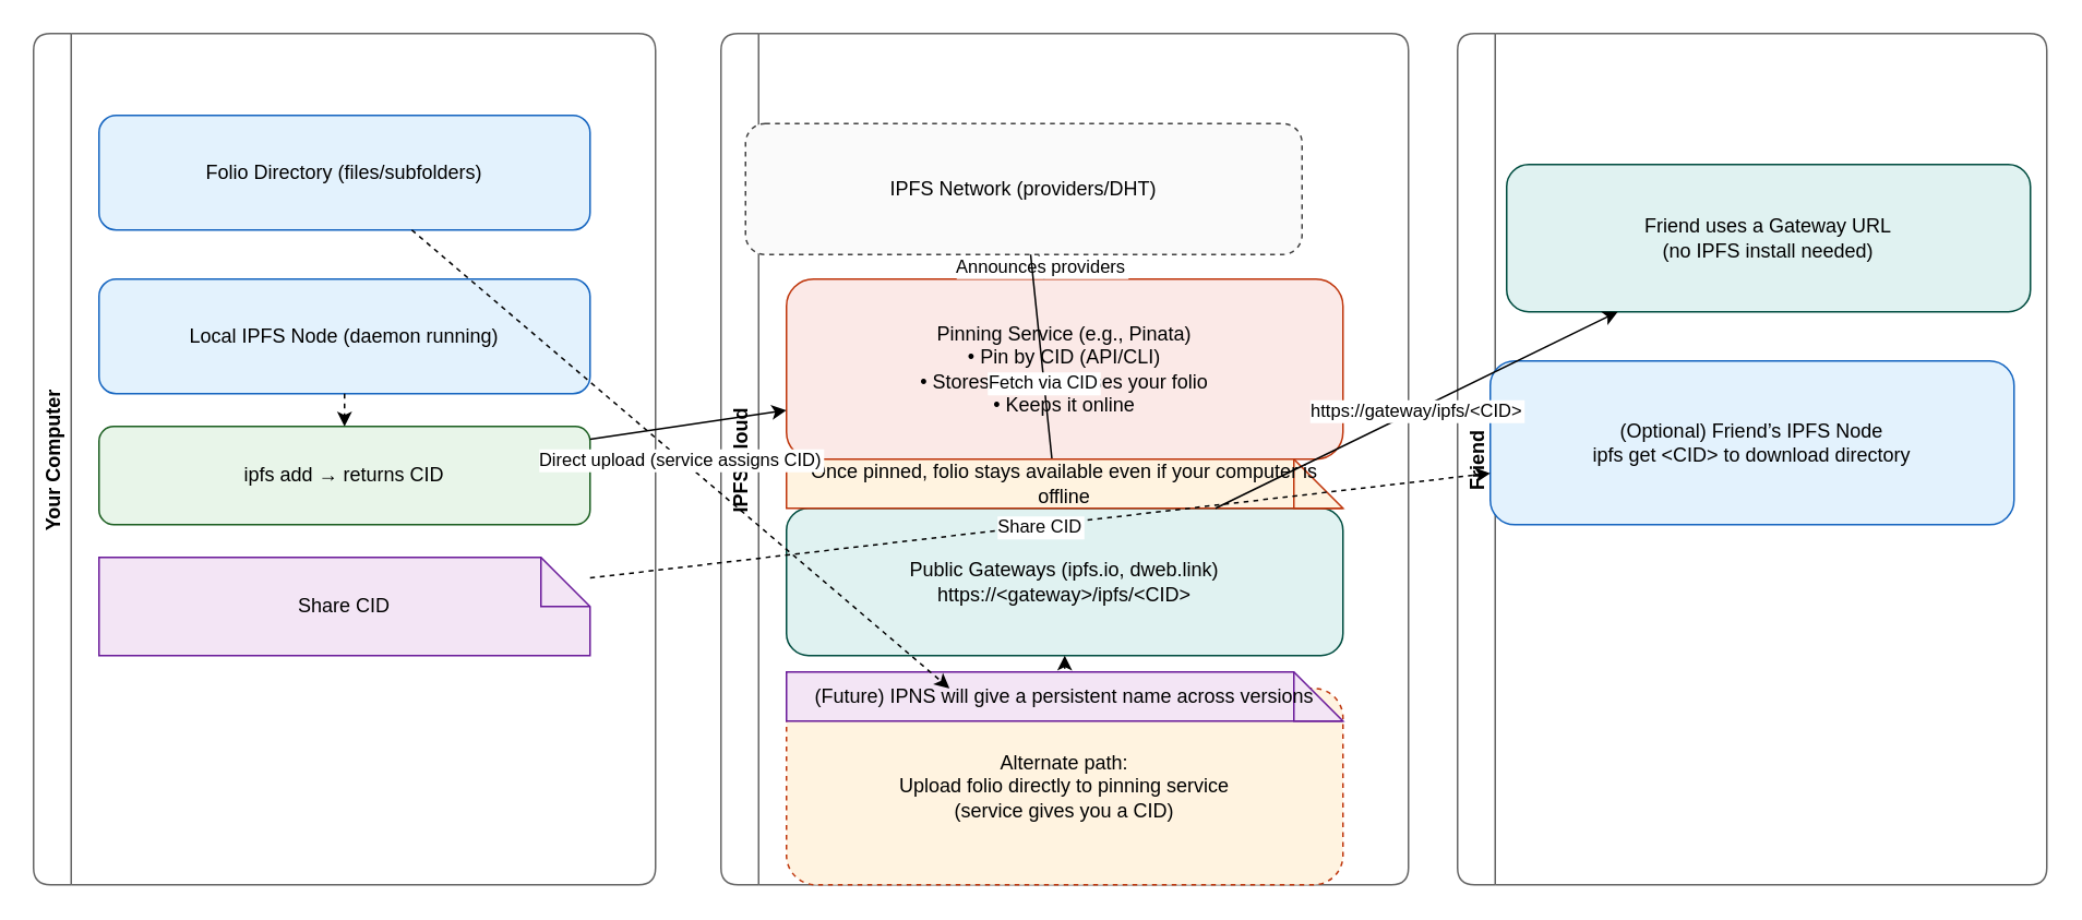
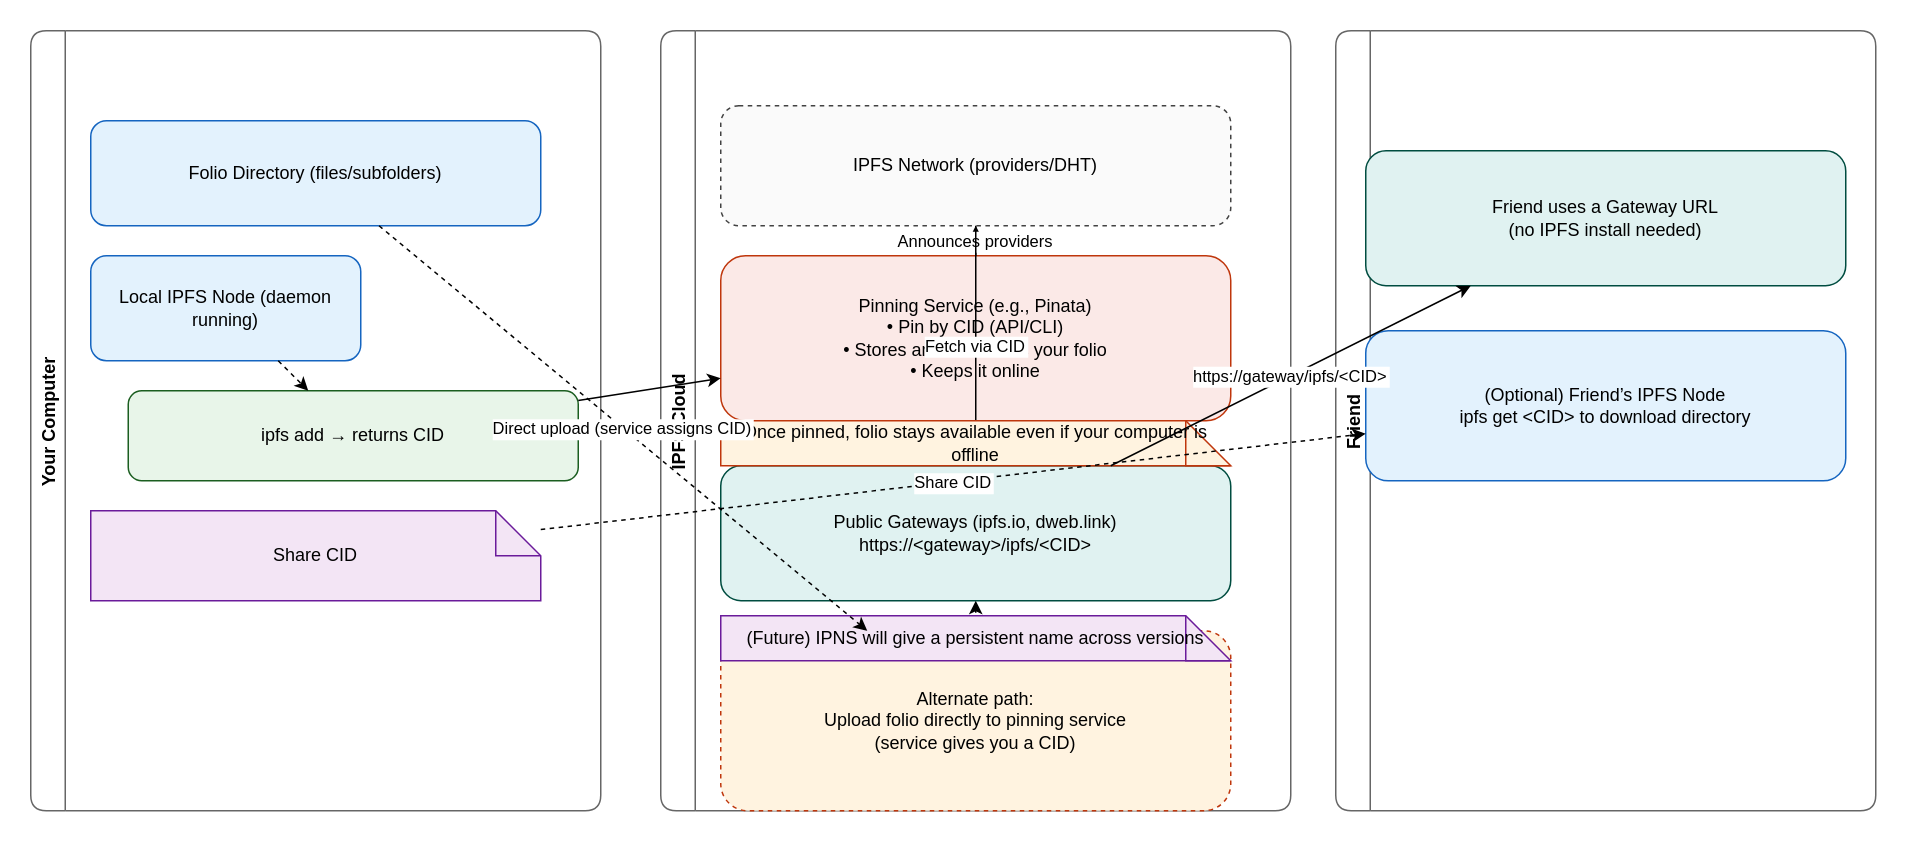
  <mxCell id="0" />
  <mxCell id="1" parent="0" />
  <mxCell id="2" value="Your Computer" style="swimlane;horizontal=0;rounded=1;strokeColor=#666;" vertex="1" parent="1"><mxGeometry x="20" y="20" width="380" height="520" as="geometry" /></mxCell>
  <mxCell id="3" value="IPFS Cloud" style="swimlane;horizontal=0;rounded=1;strokeColor=#666;" vertex="1" parent="1"><mxGeometry x="440" y="20" width="420" height="520" as="geometry" /></mxCell>
  <mxCell id="4" value="Friend" style="swimlane;horizontal=0;rounded=1;strokeColor=#666;" vertex="1" parent="1"><mxGeometry x="890" y="20" width="360" height="520" as="geometry" /></mxCell>
- <mxCell id="5" value="Folio Directory (files/subfolders)" style="rounded=1;whiteSpace=wrap;strokeColor=#1565C0;fillColor=#E3F2FD;" vertex="1" parent="2"><mxGeometry x="40" y="50" width="300" height="70" as="geometry" /></mxCell>
- <mxCell id="6" value="Local IPFS Node (daemon running)" style="rounded=1;whiteSpace=wrap;strokeColor=#1565C0;fillColor=#E3F2FD;" vertex="1" parent="2"><mxGeometry x="40" y="150" width="300" height="70" as="geometry" /></mxCell>
- <mxCell id="7" value="ipfs add → returns CID" style="rounded=1;whiteSpace=wrap;strokeColor=#1B5E20;fillColor=#E8F5E9;" vertex="1" parent="2"><mxGeometry x="40" y="240" width="300" height="60" as="geometry" /></mxCell>
+ <mxCell id="5" value="Folio Directory (files/subfolders)" style="rounded=1;whiteSpace=wrap;strokeColor=#1565C0;fillColor=#E3F2FD;" vertex="1" parent="2"><mxGeometry x="40" y="60" width="300" height="70" as="geometry" /></mxCell>
+ <mxCell id="6" value="Local IPFS Node (daemon running)" style="rounded=1;whiteSpace=wrap;strokeColor=#1565C0;fillColor=#E3F2FD;" vertex="1" parent="2"><mxGeometry x="40" y="150" width="180" height="70" as="geometry" /></mxCell>
+ <mxCell id="7" value="ipfs add → returns CID" style="rounded=1;whiteSpace=wrap;strokeColor=#1B5E20;fillColor=#E8F5E9;" vertex="1" parent="2"><mxGeometry x="65" y="240" width="300" height="60" as="geometry" /></mxCell>
  <mxCell id="8" value="Share CID" style="shape=note;whiteSpace=wrap;strokeColor=#6A1B9A;fillColor=#F3E5F5;" vertex="1" parent="2"><mxGeometry x="40" y="320" width="300" height="60" as="geometry" /></mxCell>
- <mxCell id="9" value="IPFS Network (providers/DHT)" style="rounded=1;whiteSpace=wrap;strokeColor=#424242;fillColor=#FAFAFA;dashed=1;" vertex="1" parent="3"><mxGeometry x="15" y="55" width="340" height="80" as="geometry" /></mxCell>
+ <mxCell id="9" value="IPFS Network (providers/DHT)" style="rounded=1;whiteSpace=wrap;strokeColor=#424242;fillColor=#FAFAFA;dashed=1;" vertex="1" parent="3"><mxGeometry x="40" y="50" width="340" height="80" as="geometry" /></mxCell>
  <mxCell id="10" value="Pinning Service (e.g., Pinata)&#10;• Pin by CID (API/CLI)&#10;• Stores and advertises your folio&#10;• Keeps it online" style="rounded=1;whiteSpace=wrap;strokeColor=#BF360C;fillColor=#FBE9E7;" vertex="1" parent="3"><mxGeometry x="40" y="150" width="340" height="110" as="geometry" /></mxCell>
  <mxCell id="11" value="Public Gateways (ipfs.io, dweb.link)&#10;https://&lt;gateway&gt;/ipfs/&lt;CID&gt;" style="rounded=1;whiteSpace=wrap;strokeColor=#004D40;fillColor=#E0F2F1;" vertex="1" parent="3"><mxGeometry x="40" y="290" width="340" height="90" as="geometry" /></mxCell>
  <mxCell id="12" value="Alternate path:&#10;Upload folio directly to pinning service&#10;(service gives you a CID)" style="rounded=1;whiteSpace=wrap;strokeColor=#BF360C;fillColor=#FFF3E0;dashed=1;" vertex="1" parent="3"><mxGeometry x="40" y="400" width="340" height="120" as="geometry" /></mxCell>
- <mxCell id="13" value="Friend uses a Gateway URL&#10;(no IPFS install needed)" style="rounded=1;whiteSpace=wrap;strokeColor=#004D40;fillColor=#E0F2F1;" vertex="1" parent="4"><mxGeometry x="30" y="80" width="320" height="90" as="geometry" /></mxCell>
+ <mxCell id="13" value="Friend uses a Gateway URL&#10;(no IPFS install needed)" style="rounded=1;whiteSpace=wrap;strokeColor=#004D40;fillColor=#E0F2F1;" vertex="1" parent="4"><mxGeometry x="20" y="80" width="320" height="90" as="geometry" /></mxCell>
  <mxCell id="14" value="(Optional) Friend’s IPFS Node&#10;ipfs get &lt;CID&gt; to download directory" style="rounded=1;whiteSpace=wrap;strokeColor=#1565C0;fillColor=#E3F2FD;" vertex="1" parent="4"><mxGeometry x="20" y="200" width="320" height="100" as="geometry" /></mxCell>
  <mxCell id="15" edge="1" parent="2" source="6" target="7" style="endArrow=classic;dashed=1;"><mxGeometry relative="1" as="geometry" /></mxCell>
  <mxCell id="16" edge="1" parent="1" source="7" target="10" style="endArrow=classic;"><mxGeometry relative="1" as="geometry" /></mxCell>
  <mxCell id="17" value="Announces providers" edge="1" parent="3" source="10" target="9" style="endArrow=classic;dashed=1;"><mxGeometry relative="1" as="geometry" /></mxCell>
  <mxCell id="18" value="Fetch via CID" edge="1" parent="3" source="9" target="11" style="endArrow=classic;"><mxGeometry relative="1" as="geometry" /></mxCell>
  <mxCell id="19" value="https://gateway/ipfs/&lt;CID&gt;" edge="1" parent="1" source="11" target="13" style="endArrow=classic;"><mxGeometry relative="1" as="geometry" /></mxCell>
  <mxCell id="20" value="Share CID" edge="1" parent="1" source="8" target="14" style="endArrow=classic;dashed=1;"><mxGeometry relative="1" as="geometry" /></mxCell>
  <mxCell id="21" value="Direct upload (service assigns CID)" edge="1" parent="1" source="5" target="12" style="endArrow=classic;dashed=1;"><mxGeometry relative="1" as="geometry" /></mxCell>
  <mxCell id="22" edge="1" parent="3" source="12" target="11" style="endArrow=classic;dashed=1;"><mxGeometry relative="1" as="geometry" /></mxCell>
  <mxCell id="23" value="Once pinned, folio stays available even if your computer is offline" style="shape=note;whiteSpace=wrap;strokeColor=#BF360C;fillColor=#FFF3E0;" vertex="1" parent="3"><mxGeometry x="40" y="260" width="340" height="30" as="geometry" /></mxCell>
  <mxCell id="24" value="(Future) IPNS will give a persistent name across versions" style="shape=note;whiteSpace=wrap;strokeColor=#6A1B9A;fillColor=#F3E5F5;" vertex="1" parent="3"><mxGeometry x="40" y="390" width="340" height="30" as="geometry" /></mxCell>
